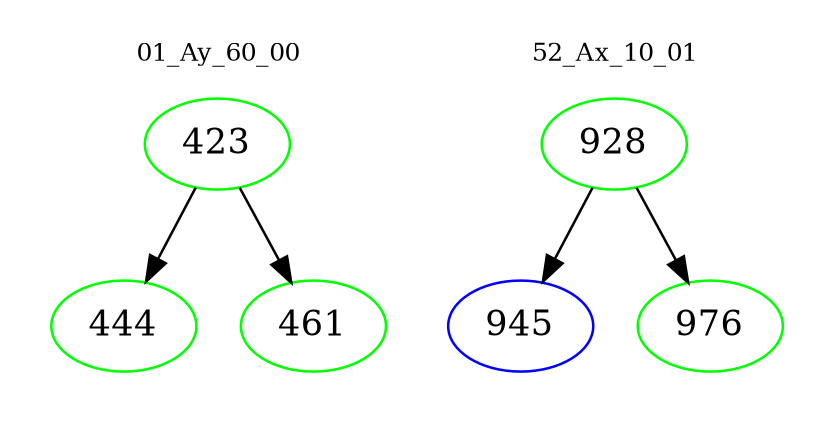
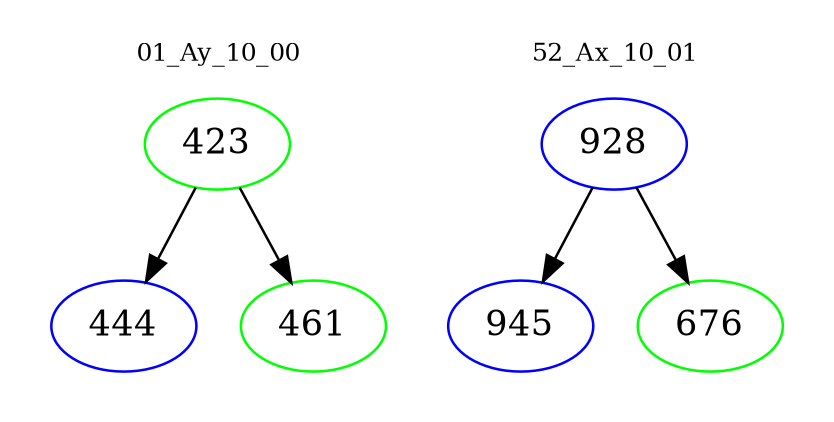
  digraph {
    node [color=green]
    edge [color=black]
    n1 [label=423]
-   n2 [label=444]
+   n2 [color=blue label=444]
    n3 [label=461]
-   n4 [label=928]
+   n4 [color=blue label=928]
    n5 [color=blue label=945]
-   n6 [label=976]
+   n6 [label=676]
    subgraph cluster_1 {
      color=white
      fontsize=10
-     label="01_Ay_60_00"
+     label="01_Ay_10_00"
      n1
      n2
      n3
    }
    subgraph cluster_2 {
      color=white
      fontsize=10
      label="52_Ax_10_01"
      n4
      n5
      n6
    }
    n1 -> n2
    n1 -> n3
    n4 -> n5
    n4 -> n6
  }
